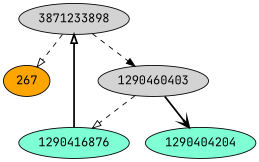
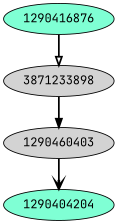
  strict digraph {
    fontname="JetBrains Mono"
    node [fillcolor=lightgrey fontname="JetBrains Mono" style=filled]
    edge [arrowhead=onormal fontname="JetBrains Mono" style=bold]
-   267 [fillcolor=orange]
    3871233898
    1290460403
    1290416876 [fillcolor=aquamarine]
    1290404204 [fillcolor=aquamarine]
-   3871233898 -> 267 [style=dashed]
-   3871233898 -> 1290460403 [arrowhead=normal style=dashed]
-   1290460403 -> 1290416876 [style=dashed]
+   3871233898 -> 1290460403 [arrowhead=normal]
    1290460403 -> 1290404204 [arrowhead=vee]
    1290416876 -> 3871233898
  }
